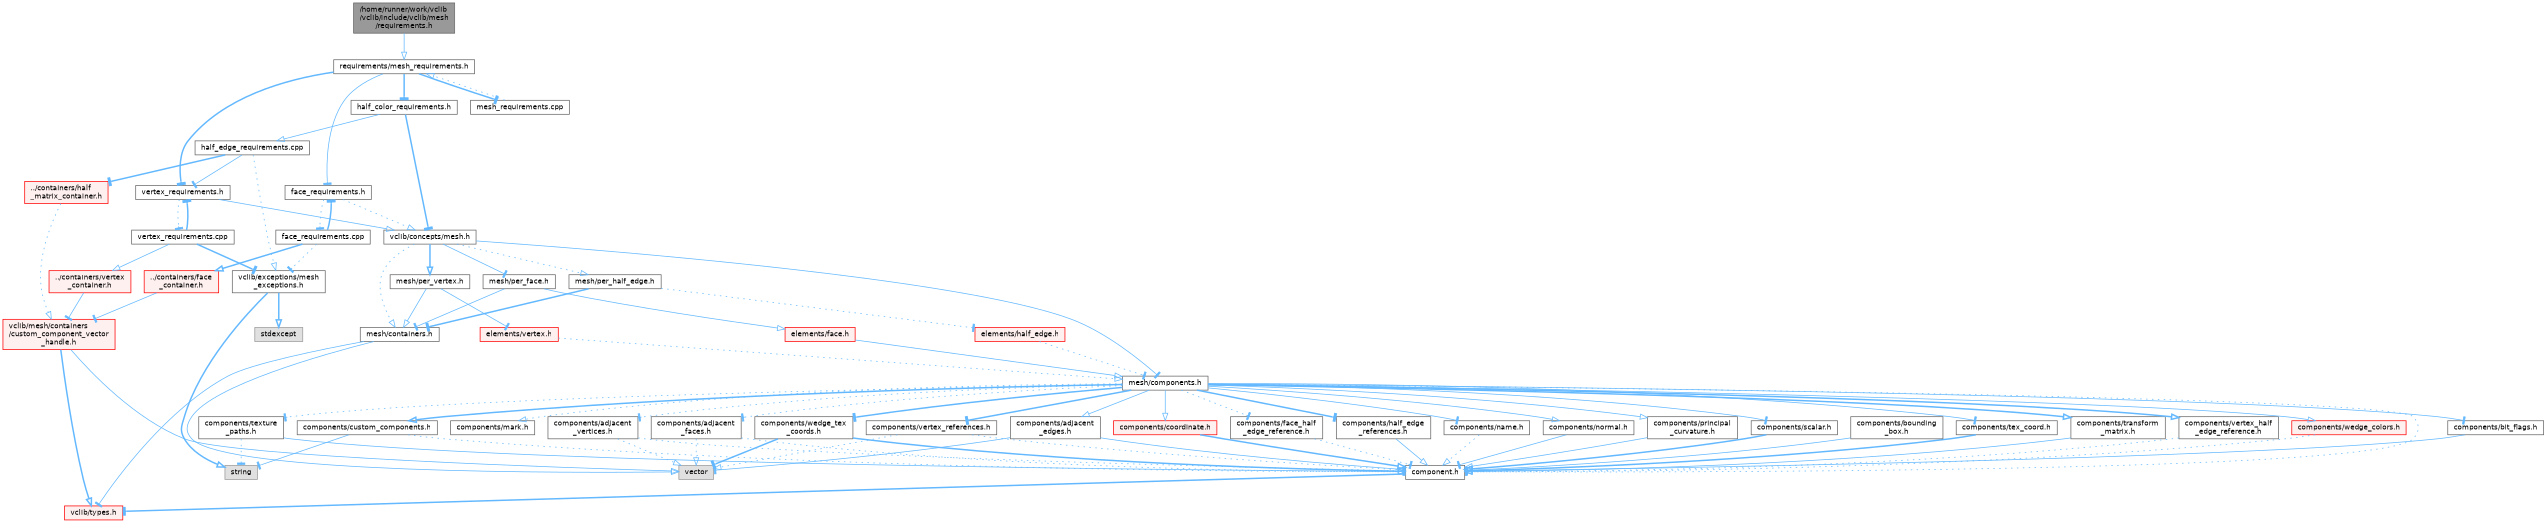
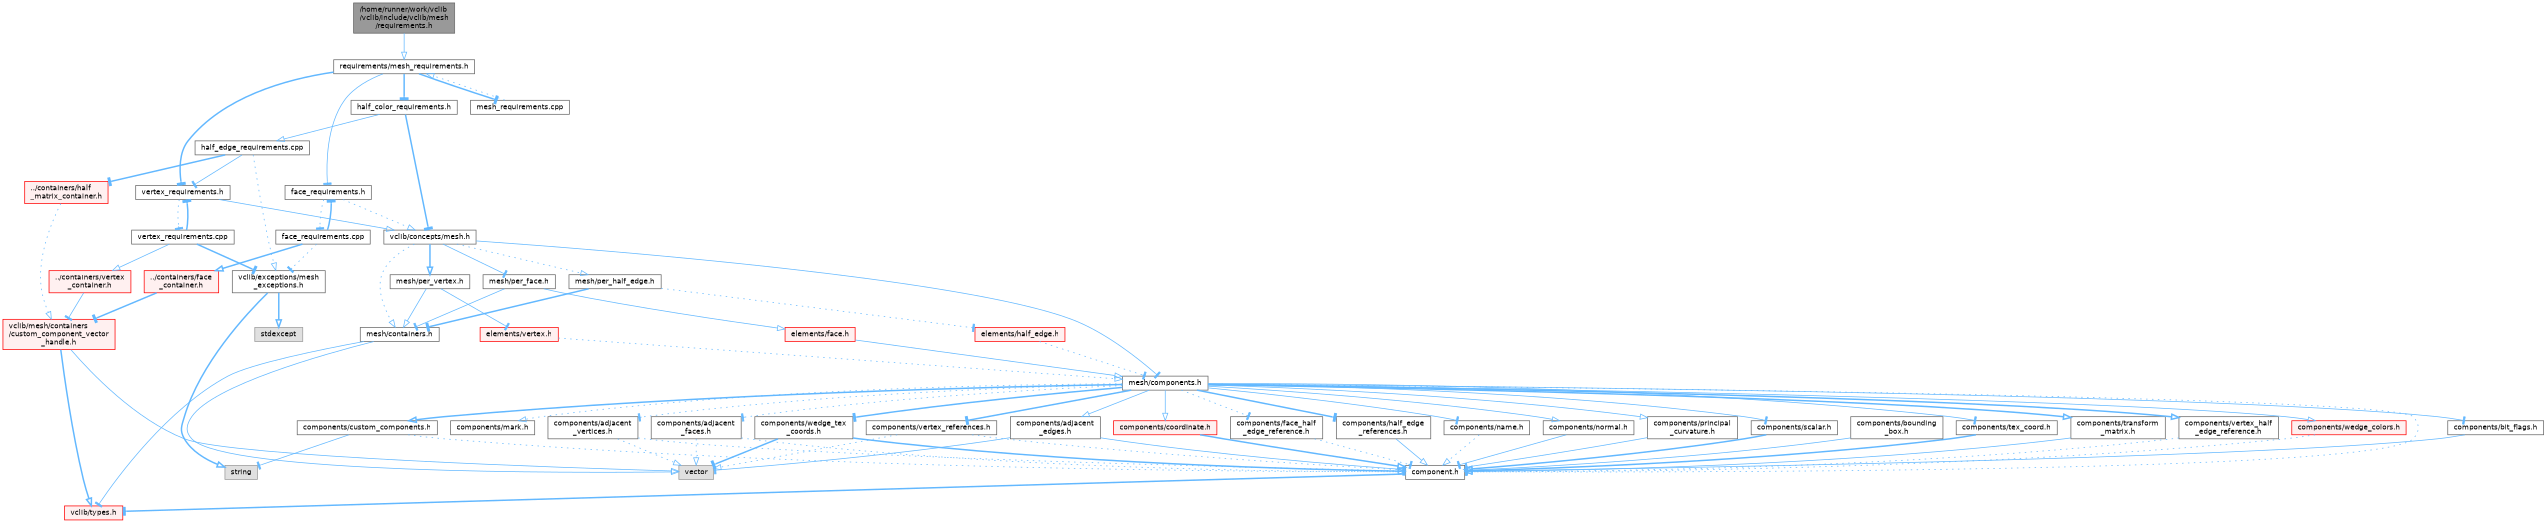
  digraph {
    node [color=grey40 fillcolor=white fontname=Helvetica fontsize=10 shape=box style=filled]
    edge [arrowhead=tee color=steelblue1 fontname=Helvetica fontsize=10 labelfontname=Helvetica labelfontsize=10 style=solid]
    n1 [color=gray40 fillcolor=grey60 fontcolor=black height=0.2 label="/home/runner/work/vclib\l/vclib/include/vclib/mesh\l/requirements.h" width=0.4]
    n2 [height=0.2 label="requirements/mesh_requirements.h" width=0.4]
    n3 [height=0.2 label="half_color_requirements.h" width=0.4]
    n4 [height=0.2 label="vertex_requirements.h" width=0.4]
    n5 [height=0.2 label="face_requirements.h" width=0.4]
    n6 [height=0.2 label="mesh_requirements.cpp" width=0.4]
    n7 [height=0.2 label="vclib/concepts/mesh.h" width=0.4]
    n8 [height=0.2 label="half_edge_requirements.cpp" width=0.4]
    n9 [height=0.2 label="vertex_requirements.cpp" width=0.4]
    n10 [height=0.2 label="face_requirements.cpp" width=0.4]
    n11 [height=0.2 label="mesh/components.h" width=0.4]
    n12 [height=0.2 label="mesh/containers.h" width=0.4]
    n13 [height=0.2 label="mesh/per_face.h" width=0.4]
    n14 [height=0.2 label="mesh/per_half_edge.h" width=0.4]
    n15 [height=0.2 label="mesh/per_vertex.h" width=0.4]
    n16 [height=0.2 label="vclib/exceptions/mesh\l_exceptions.h" width=0.4]
    n17 [color=red fillcolor="#FFF0F0" height=0.2 label="../containers/half\l_matrix_container.h" width=0.4]
    n18 [height=0.2 label="components/adjacent\l_edges.h" width=0.4]
    n19 [height=0.2 label="component.h" width=0.4]
    n20 [height=0.2 label="components/adjacent\l_faces.h" width=0.4]
    n21 [height=0.2 label="components/adjacent\l_vertices.h" width=0.4]
    n22 [height=0.2 label="components/bit_flags.h" width=0.4]
    n23 [color=red fillcolor="#FFF0F0" height=0.2 label="components/coordinate.h" width=0.4]
    n24 [height=0.2 label="components/custom_components.h" width=0.4]
    n25 [height=0.2 label="components/face_half\l_edge_reference.h" width=0.4]
    n26 [height=0.2 label="components/half_edge\l_references.h" width=0.4]
    n27 [height=0.2 label="components/mark.h" width=0.4]
    n28 [height=0.2 label="components/name.h" width=0.4]
    n29 [height=0.2 label="components/normal.h" width=0.4]
    n30 [height=0.2 label="components/principal\l_curvature.h" width=0.4]
    n31 [height=0.2 label="components/scalar.h" width=0.4]
    n32 [height=0.2 label="components/tex_coord.h" width=0.4]
-   n33 [height=0.2 label="components/texture\l_paths.h" width=0.4]
    n34 [height=0.2 label="components/transform\l_matrix.h" width=0.4]
    n35 [height=0.2 label="components/vertex_half\l_edge_reference.h" width=0.4]
    n36 [height=0.2 label="components/vertex_references.h" width=0.4]
    n37 [color=red fillcolor="#FFF0F0" height=0.2 label="components/wedge_colors.h" width=0.4]
    n38 [height=0.2 label="components/wedge_tex\l_coords.h" width=0.4]
    n39 [color=grey60 fillcolor="#E0E0E0" height=0.2 label=vector width=0.4]
    n40 [color=red fillcolor="#FFF0F0" height=0.2 label="vclib/types.h" width=0.4]
    n41 [color=red fillcolor="#FFF0F0" height=0.2 label="elements/face.h" width=0.4]
    n42 [color=red fillcolor="#FFF0F0" height=0.2 label="elements/half_edge.h" width=0.4]
    n43 [color=red fillcolor="#FFF0F0" height=0.2 label="elements/vertex.h" width=0.4]
    n44 [height=0.2 label="components/bounding\l_box.h" width=0.4]
    n45 [color=grey60 fillcolor="#E0E0E0" height=0.2 label=string width=0.4]
    n46 [color=grey60 fillcolor="#E0E0E0" height=0.2 label=stdexcept width=0.4]
    n47 [color=red fillcolor="#FFF0F0" height=0.2 label="vclib/mesh/containers\l/custom_component_vector\l_handle.h" width=0.4]
    n48 [color=red fillcolor="#FFF0F0" height=0.2 label="../containers/vertex\l_container.h" width=0.4]
    n49 [color=red fillcolor="#FFF0F0" height=0.2 label="../containers/face\l_container.h" width=0.4]
    n1 -> n2 [arrowhead=onormal]
    n2 -> n3 [style=bold]
    n2 -> n4 [style=bold]
    n2 -> n5
    n2 -> n6 [style=bold]
    n3 -> n7 [style=bold]
    n3 -> n8 [arrowhead=onormal]
    n4 -> n7 [arrowhead=onormal]
    n4 -> n9 [style=dotted]
    n5 -> n7 [arrowhead=onormal style=dotted]
    n5 -> n10 [style=dotted]
    n6 -> n2 [arrowhead=onormal style=dotted]
    n7 -> n11
    n7 -> n12 [arrowhead=onormal style=dotted]
    n7 -> n13
    n7 -> n14 [arrowhead=onormal style=dotted]
    n7 -> n15 [arrowhead=onormal style=bold]
    n8 -> n4
    n8 -> n16 [arrowhead=onormal style=dotted]
    n8 -> n17 [style=bold]
    n9 -> n4 [style=bold]
    n9 -> n16 [style=bold]
    n9 -> n48 [arrowhead=onormal]
    n10 -> n5 [style=bold]
    n10 -> n16 [style=dotted]
    n10 -> n49 [arrowhead=onormal style=bold]
    n11 -> n18 [arrowhead=onormal]
    n11 -> n19 [style=dotted]
    n11 -> n20 [style=dotted]
    n11 -> n21 [style=dotted]
    n11 -> n22
    n11 -> n23 [arrowhead=onormal]
    n11 -> n24 [arrowhead=onormal style=bold]
    n11 -> n25 [style=dotted]
    n11 -> n26 [style=bold]
    n11 -> n27 [arrowhead=onormal style=dotted]
    n11 -> n28
    n11 -> n29 [arrowhead=onormal]
    n11 -> n30 [arrowhead=onormal]
    n11 -> n31
    n11 -> n32
-   n11 -> n33 [style=dotted]
    n11 -> n34 [arrowhead=onormal style=bold]
    n11 -> n35 [arrowhead=onormal style=bold]
    n11 -> n36 [style=bold]
    n11 -> n37 [arrowhead=onormal]
    n11 -> n38 [style=bold]
    n12 -> n39 [arrowhead=onormal]
    n12 -> n40
    n13 -> n12
    n13 -> n41 [arrowhead=onormal]
    n14 -> n12 [style=bold]
    n14 -> n42 [style=dotted]
    n15 -> n12 [arrowhead=onormal]
    n15 -> n43
    n16 -> n45 [arrowhead=onormal style=bold]
    n16 -> n46 [arrowhead=onormal style=bold]
    n17 -> n47 [arrowhead=onormal style=dotted]
    n18 -> n19
    n18 -> n39
    n19 -> n40 [style=bold]
    n20 -> n19 [arrowhead=onormal style=dotted]
    n20 -> n39 [arrowhead=onormal style=dotted]
    n21 -> n19 [style=dotted]
    n21 -> n39 [arrowhead=onormal style=dotted]
    n22 -> n19
    n23 -> n19 [arrowhead=onormal style=bold]
    n24 -> n19 [arrowhead=onormal style=dotted]
    n24 -> n45
    n25 -> n19 [style=dotted]
    n26 -> n19 [arrowhead=onormal]
    n28 -> n19 [arrowhead=onormal style=dotted]
    n29 -> n19
-   n30 -> n19 [arrowhead=onormal]
+   n30 -> n19
    n31 -> n19 [arrowhead=onormal style=bold]
    n32 -> n19 [style=bold]
-   n33 -> n19
-   n33 -> n45 [style=dotted]
    n34 -> n19 [arrowhead=onormal]
    n35 -> n19 [arrowhead=onormal style=dotted]
    n36 -> n19 [arrowhead=onormal style=dotted]
    n36 -> n39 [arrowhead=onormal style=dotted]
    n37 -> n19 [arrowhead=onormal style=dotted]
    n38 -> n19 [style=bold]
    n38 -> n39 [style=bold]
    n41 -> n11 [arrowhead=onormal]
    n42 -> n11 [style=dotted]
    n43 -> n11 [arrowhead=onormal style=dotted]
    n44 -> n19 [arrowhead=onormal]
    n47 -> n39 [arrowhead=onormal]
    n47 -> n40 [arrowhead=onormal style=bold]
    n48 -> n47
-   n49 -> n47
+   n49 -> n47 [style=bold]
  }
